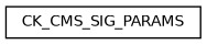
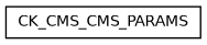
  digraph {
    rankdir=LR
-   n1 [color=black fillcolor=white fontname=Helvetica fontsize=10 height=0.2 label=CK_CMS_SIG_PARAMS shape=record style=filled width=0.4]
+   n1 [color=black fillcolor=white fontname=Helvetica fontsize=10 height=0.2 label=CK_CMS_CMS_PARAMS shape=record style=filled width=0.4]
  }
